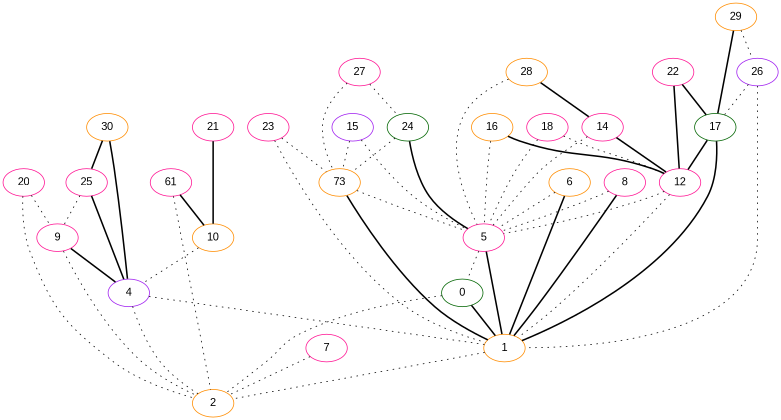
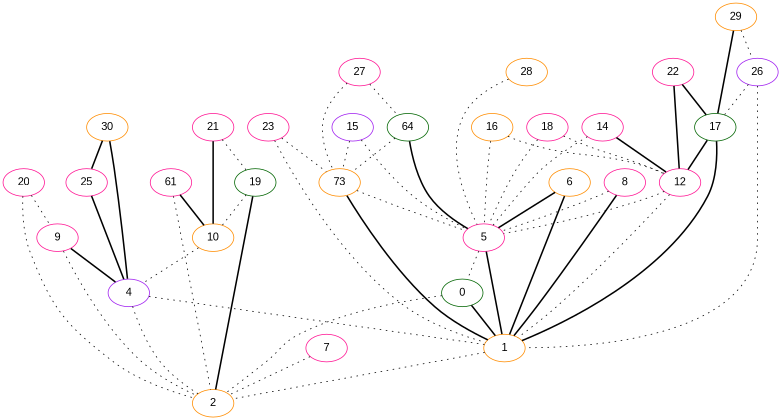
  strict graph {
    fontname="Liberation Sans"
    node [color=deeppink fontname="Liberation Sans"]
    edge [fontname="Liberation Sans" style=dotted]
    0 [color=darkgreen]
    1 [color=darkorange]
    2 [color=darkorange]
    4 [color=purple]
    5
    6 [color=darkorange]
    7
    8
    9
    10 [color=darkorange]
    n11 [label=61]
    12
    n13 [color=darkorange label=73]
    14
    15 [color=purple]
    16 [color=darkorange]
    17 [color=darkgreen]
    18
+   19 [color=darkgreen]
    20
    21
    22
    23
-   24 [color=darkgreen]
+   24 [color=darkgreen label=64]
    25
    26 [color=purple]
    27
    28 [color=darkorange]
    29 [color=darkorange]
    30 [color=darkorange]
    0 -- 1 [style=bold]
    0 -- 2
    1 -- 2
    4 -- 1
    4 -- 2
    5 -- 0
    5 -- 1 [style=bold]
    6 -- 1 [style=bold]
-   6 -- 5
+   6 -- 5 [style=bold]
    7 -- 2
    8 -- 1 [style=bold]
    8 -- 5
    9 -- 2
    9 -- 4 [style=bold]
    10 -- 4
    n11 -- 2
    n11 -- 10 [style=bold]
    12 -- 1
    12 -- 5
    n13 -- 1 [style=bold]
    n13 -- 5
    14 -- 5
    14 -- 12 [style=bold]
    15 -- 5
    15 -- n13
    16 -- 5
-   16 -- 12 [style=bold]
+   16 -- 12
    17 -- 1 [style=bold]
    17 -- 12 [style=bold]
    18 -- 5
    18 -- 12
+   19 -- 2 [style=bold]
+   19 -- 10
    20 -- 2
    20 -- 9
    21 -- 10 [style=bold]
+   21 -- 19
    22 -- 12 [style=bold]
    22 -- 17 [style=bold]
    23 -- 1
    23 -- n13
    24 -- 5 [style=bold]
    24 -- n13
    25 -- 4 [style=bold]
-   25 -- 9
    26 -- 1
    26 -- 17
    27 -- n13
    27 -- 24
    28 -- 5
-   28 -- 14 [style=bold]
    29 -- 17 [style=bold]
    29 -- 26
    30 -- 4 [style=bold]
    30 -- 25 [style=bold]
  }
